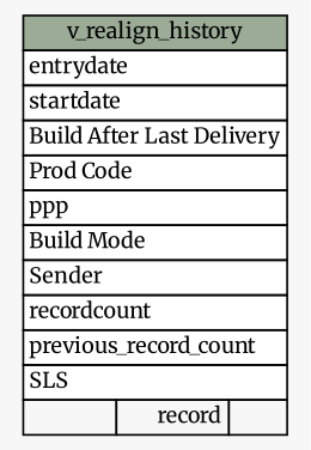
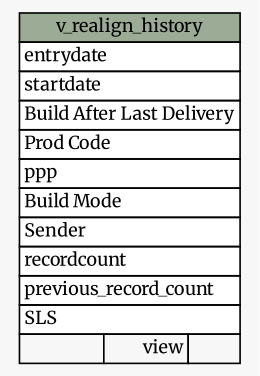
  digraph {
    bgcolor="#f7f7f7"
    fontname=Merriweather
    fontsize=11
    nodesep=0.18
    rankdir=RL
    ranksep=0.46
-   n1 [fontname=Merriweather fontsize=11 label=<     <TABLE BORDER="0" CELLBORDER="1" CELLSPACING="0" BGCOLOR="#ffffff">       <TR><TD COLSPAN="3" BGCOLOR="#9bab96" ALIGN="CENTER">v_realign_history</TD></TR>       <TR><TD PORT="entrydate" COLSPAN="3" ALIGN="LEFT">entrydate</TD></TR>       <TR><TD PORT="startdate" COLSPAN="3" ALIGN="LEFT">startdate</TD></TR>       <TR><TD PORT="Build After Last Delivery" COLSPAN="3" ALIGN="LEFT">Build After Last Delivery</TD></TR>       <TR><TD PORT="Prod Code" COLSPAN="3" ALIGN="LEFT">Prod Code</TD></TR>       <TR><TD PORT="ppp" COLSPAN="3" ALIGN="LEFT">ppp</TD></TR>       <TR><TD PORT="Build Mode" COLSPAN="3" ALIGN="LEFT">Build Mode</TD></TR>       <TR><TD PORT="Sender" COLSPAN="3" ALIGN="LEFT">Sender</TD></TR>       <TR><TD PORT="recordcount" COLSPAN="3" ALIGN="LEFT">recordcount</TD></TR>       <TR><TD PORT="previous_record_count" COLSPAN="3" ALIGN="LEFT">previous_record_count</TD></TR>       <TR><TD PORT="SLS" COLSPAN="3" ALIGN="LEFT">SLS</TD></TR>       <TR><TD ALIGN="LEFT" BGCOLOR="#f7f7f7">  </TD><TD ALIGN="RIGHT" BGCOLOR="#f7f7f7">record</TD><TD ALIGN="RIGHT" BGCOLOR="#f7f7f7">  </TD></TR>     </TABLE>> shape=plaintext]
+   n1 [fontname=Merriweather fontsize=11 label=<     <TABLE BORDER="0" CELLBORDER="1" CELLSPACING="0" BGCOLOR="#ffffff">       <TR><TD COLSPAN="3" BGCOLOR="#9bab96" ALIGN="CENTER">v_realign_history</TD></TR>       <TR><TD PORT="entrydate" COLSPAN="3" ALIGN="LEFT">entrydate</TD></TR>       <TR><TD PORT="startdate" COLSPAN="3" ALIGN="LEFT">startdate</TD></TR>       <TR><TD PORT="Build After Last Delivery" COLSPAN="3" ALIGN="LEFT">Build After Last Delivery</TD></TR>       <TR><TD PORT="Prod Code" COLSPAN="3" ALIGN="LEFT">Prod Code</TD></TR>       <TR><TD PORT="ppp" COLSPAN="3" ALIGN="LEFT">ppp</TD></TR>       <TR><TD PORT="Build Mode" COLSPAN="3" ALIGN="LEFT">Build Mode</TD></TR>       <TR><TD PORT="Sender" COLSPAN="3" ALIGN="LEFT">Sender</TD></TR>       <TR><TD PORT="recordcount" COLSPAN="3" ALIGN="LEFT">recordcount</TD></TR>       <TR><TD PORT="previous_record_count" COLSPAN="3" ALIGN="LEFT">previous_record_count</TD></TR>       <TR><TD PORT="SLS" COLSPAN="3" ALIGN="LEFT">SLS</TD></TR>       <TR><TD ALIGN="LEFT" BGCOLOR="#f7f7f7">  </TD><TD ALIGN="RIGHT" BGCOLOR="#f7f7f7">view</TD><TD ALIGN="RIGHT" BGCOLOR="#f7f7f7">  </TD></TR>     </TABLE>> shape=plaintext]
  }
